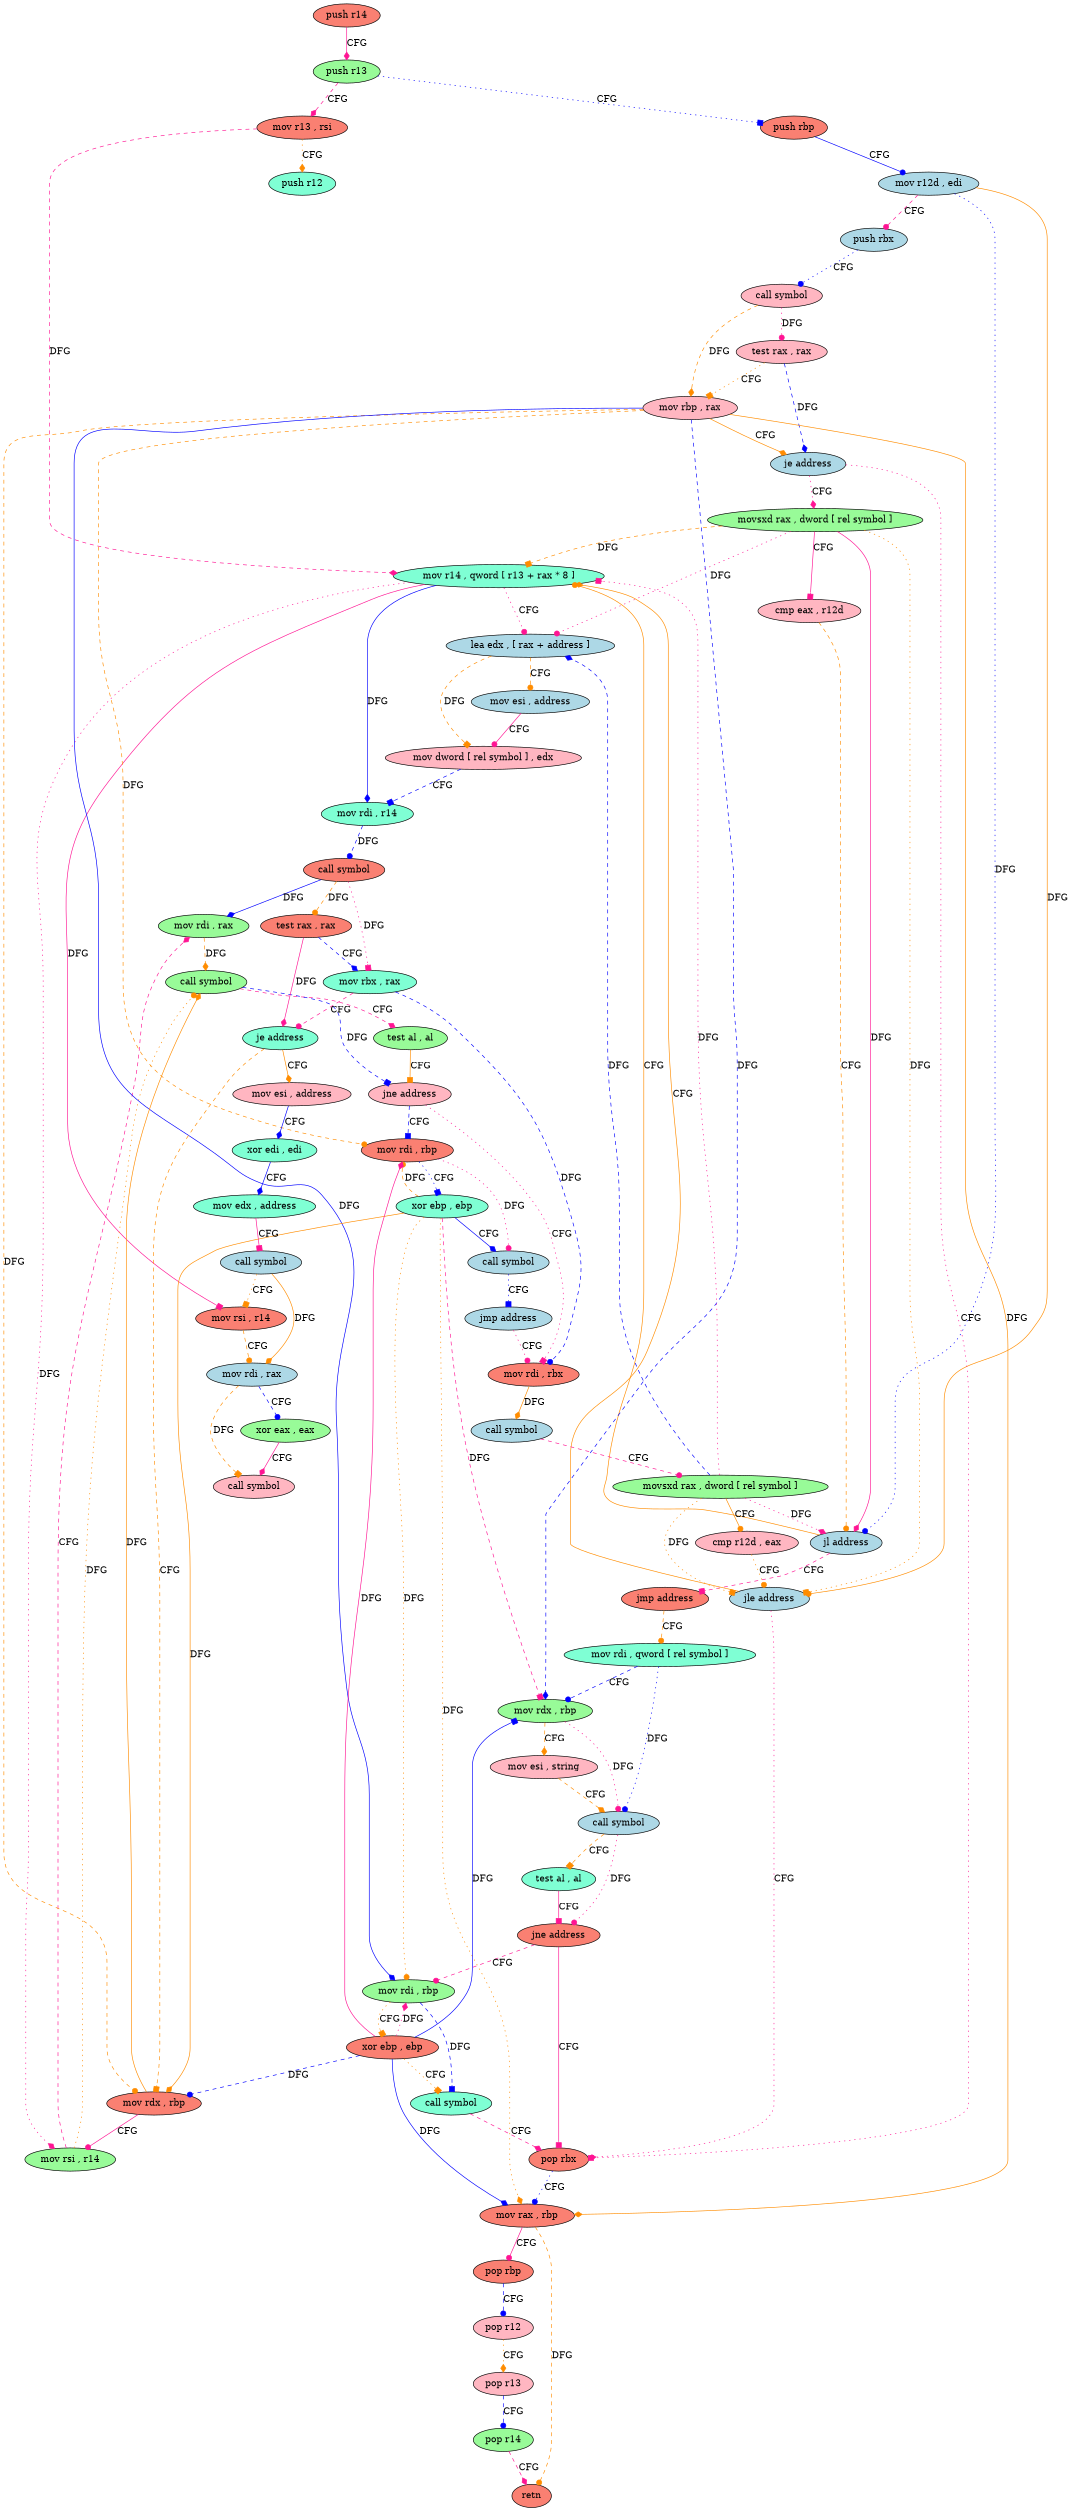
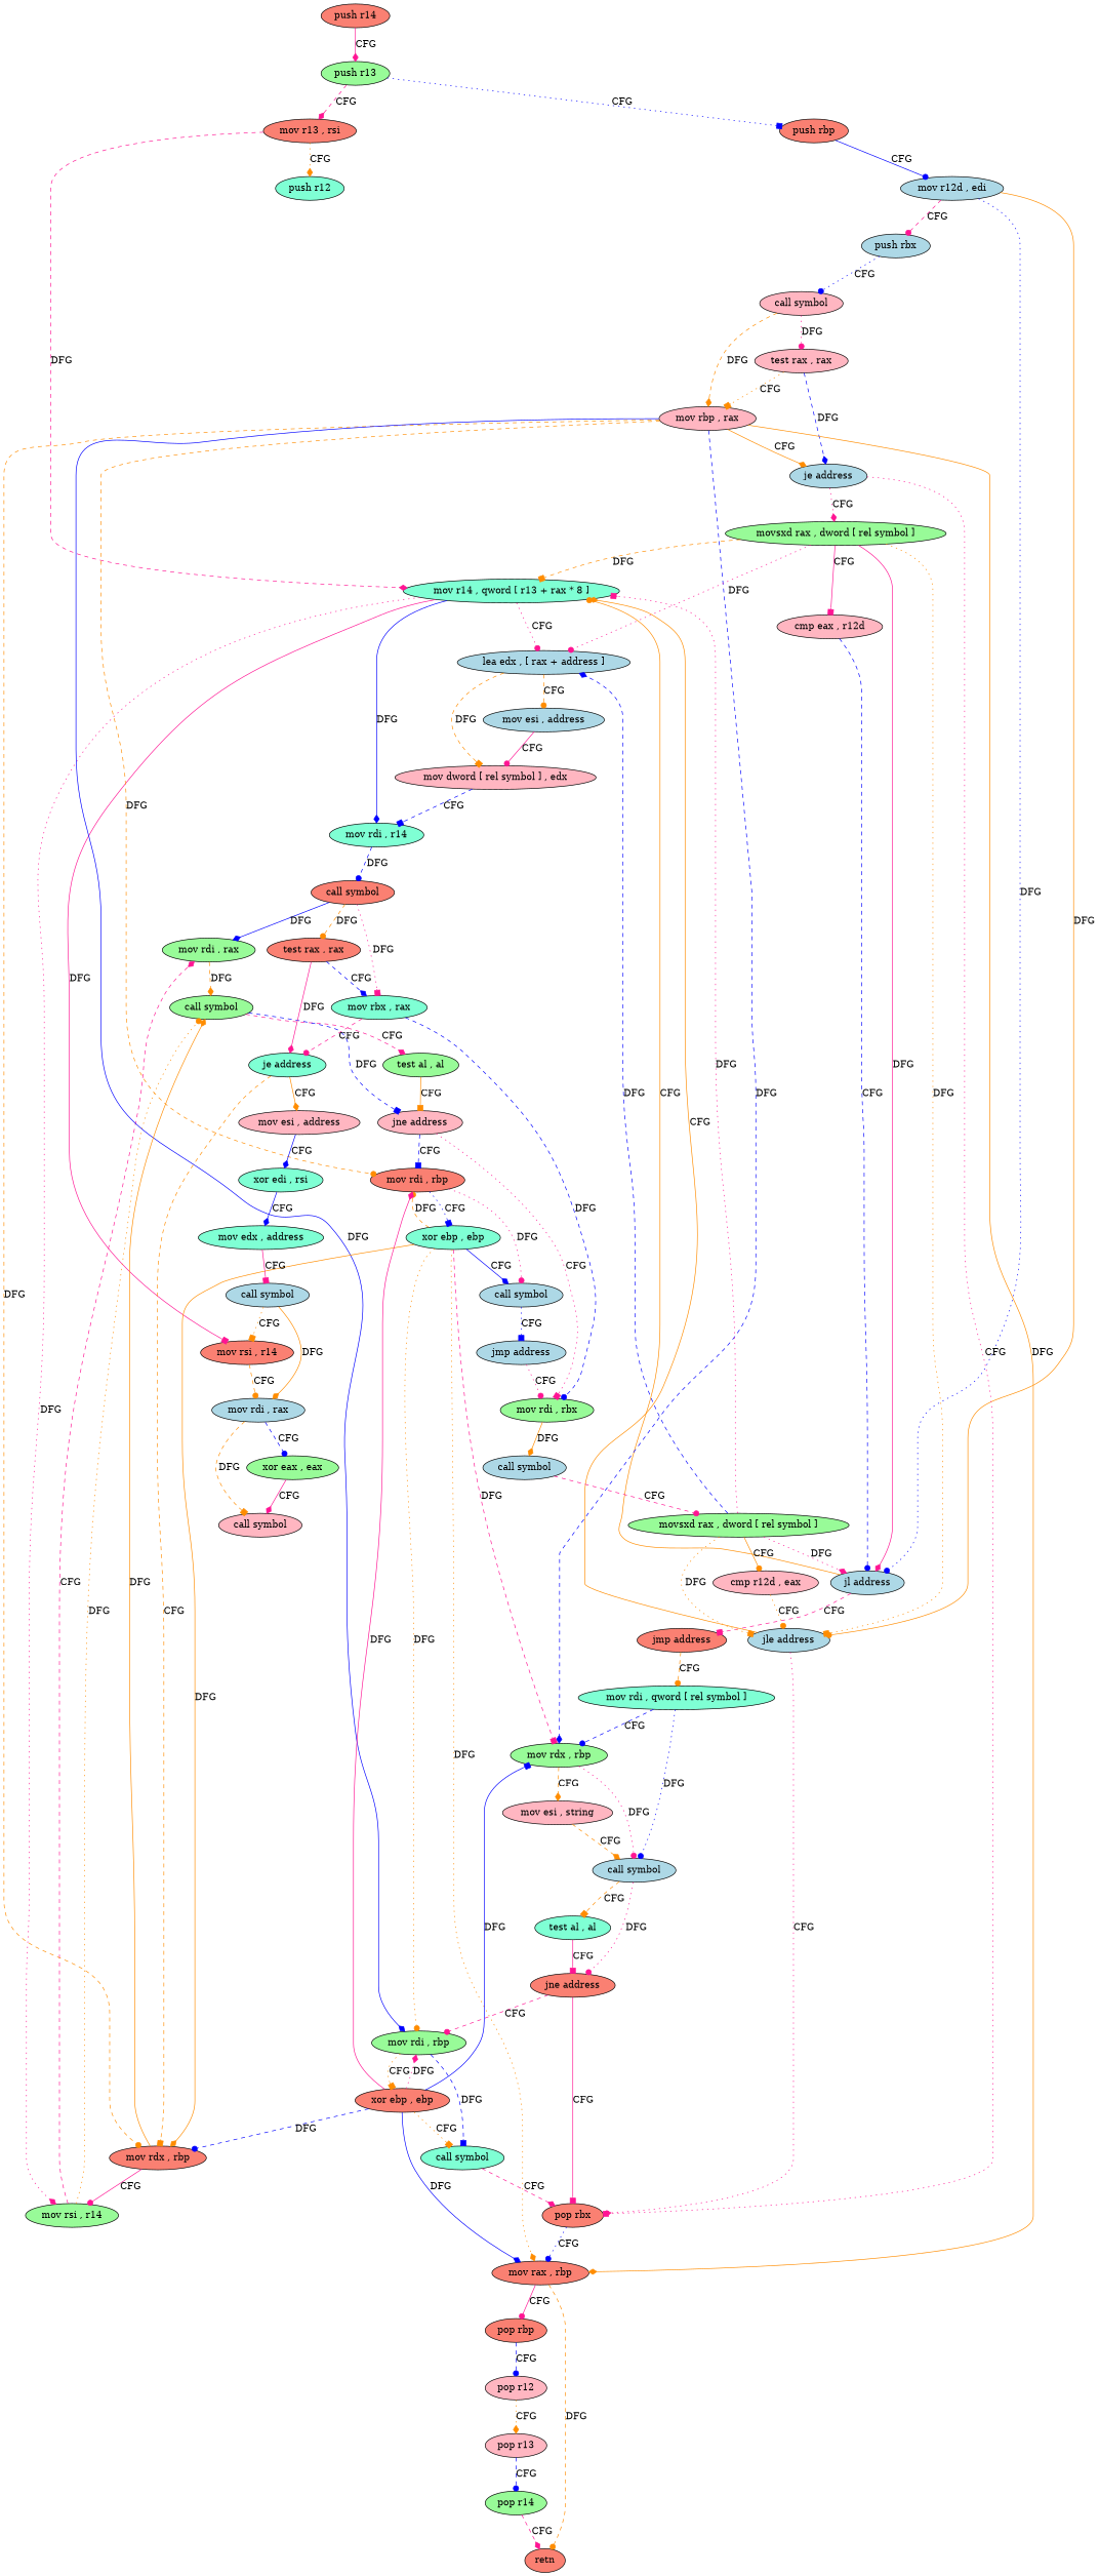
  digraph {
    node [fillcolor=salmon style=filled]
    edge [arrowhead=diamond color=darkorange style=dashed]
    n1 [label="push r14"]
    n2 [fillcolor=palegreen label="push r13"]
    n3 [label="mov r13 , rsi"]
    n4 [label="push rbp"]
    n5 [fillcolor=aquamarine label="push r12"]
    n6 [fillcolor=aquamarine label="mov r14 , qword [ r13 + rax * 8 ]"]
    n7 [fillcolor=lightblue label="lea edx , [ rax + address ]"]
    n8 [fillcolor=aquamarine label="mov rdi , r14"]
    n9 [label="mov rsi , r14"]
    n10 [fillcolor=palegreen label="mov rsi , r14"]
    n11 [fillcolor=lightblue label="mov r12d , edi"]
    n12 [fillcolor=lightblue label="push rbx"]
    n13 [fillcolor=lightblue label="jl address"]
    n14 [fillcolor=lightblue label="jle address"]
    n15 [fillcolor=lightpink label="call symbol"]
    n16 [label="jmp address"]
    n17 [label="pop rbx"]
    n18 [fillcolor=lightpink label="test rax , rax"]
    n19 [fillcolor=lightpink label="mov rbp , rax"]
    n20 [fillcolor=lightblue label="je address"]
    n21 [label="mov rax , rbp"]
    n22 [label="mov rdx , rbp"]
    n23 [label="mov rdi , rbp"]
    n24 [fillcolor=palegreen label="mov rdx , rbp"]
    n25 [fillcolor=palegreen label="mov rdi , rbp"]
    n26 [fillcolor=palegreen label="movsxd rax , dword [ rel symbol ]"]
    n27 [label="pop rbp"]
    n28 [label=retn]
    n29 [fillcolor=palegreen label="call symbol"]
    n30 [fillcolor=aquamarine label="xor ebp , ebp"]
    n31 [fillcolor=lightblue label="call symbol"]
    n32 [fillcolor=lightblue label="call symbol"]
    n33 [fillcolor=lightpink label="mov esi , string"]
    n34 [label="xor ebp , ebp"]
    n35 [fillcolor=aquamarine label="call symbol"]
    n36 [fillcolor=lightpink label="cmp eax , r12d"]
    n37 [fillcolor=lightblue label="mov esi , address"]
    n38 [fillcolor=lightpink label="mov dword [ rel symbol ] , edx"]
    n39 [fillcolor=lightpink label="pop r12"]
    n40 [fillcolor=lightpink label="pop r13"]
    n41 [fillcolor=palegreen label="pop r14"]
    n42 [fillcolor=aquamarine label="mov rdi , qword [ rel symbol ]"]
    n43 [label="call symbol"]
    n44 [fillcolor=lightblue label="mov rdi , rax"]
    n45 [fillcolor=palegreen label="mov rdi , rax"]
    n46 [label="test rax , rax"]
    n47 [fillcolor=aquamarine label="mov rbx , rax"]
    n48 [fillcolor=aquamarine label="je address"]
-   n49 [label="mov rdi , rbx"]
+   n49 [fillcolor=palegreen label="mov rdi , rbx"]
    n50 [fillcolor=lightpink label="mov esi , address"]
    n51 [fillcolor=lightblue label="call symbol"]
-   n52 [fillcolor=aquamarine label="xor edi , edi"]
+   n52 [fillcolor=aquamarine label="xor edi , rsi"]
    n53 [fillcolor=aquamarine label="mov edx , address"]
    n54 [fillcolor=palegreen label="test al , al"]
    n55 [fillcolor=lightpink label="jne address"]
    n56 [fillcolor=aquamarine label="test al , al"]
    n57 [label="jne address"]
    n58 [fillcolor=lightblue label="call symbol"]
    n59 [fillcolor=palegreen label="xor eax , eax"]
    n60 [fillcolor=lightpink label="call symbol"]
    n61 [fillcolor=palegreen label="movsxd rax , dword [ rel symbol ]"]
    n62 [fillcolor=lightblue label="jmp address"]
    n63 [fillcolor=lightpink label="cmp r12d , eax"]
    n1 -> n2 [color=deeppink label=CFG style=solid]
    n2 -> n3 [color=deeppink label=CFG]
    n2 -> n4 [arrowhead=box color=blue label=CFG style=dotted]
    n3 -> n5 [label=CFG style=dotted]
    n3 -> n6 [color=deeppink label=DFG]
    n4 -> n11 [arrowhead=dot color=blue label=CFG style=solid]
    n6 -> n7 [arrowhead=dot color=deeppink label=CFG style=dotted]
    n6 -> n8 [color=blue label=DFG style=solid]
    n6 -> n9 [arrowhead=box color=deeppink label=DFG style=solid]
    n6 -> n10 [color=deeppink label=DFG style=dotted]
    n7 -> n37 [arrowhead=dot label=CFG]
    n7 -> n38 [arrowhead=box label=DFG]
    n8 -> n43 [arrowhead=dot color=blue label=DFG]
    n9 -> n44 [arrowhead=dot label=CFG]
    n10 -> n29 [arrowhead=dot label=DFG style=dotted]
    n10 -> n45 [color=deeppink label=CFG]
    n11 -> n12 [arrowhead=dot color=deeppink label=CFG]
    n11 -> n13 [arrowhead=dot color=blue label=DFG style=dotted]
    n11 -> n14 [arrowhead=dot label=DFG style=solid]
    n12 -> n15 [arrowhead=dot color=blue label=CFG style=dotted]
    n13 -> n6 [arrowhead=dot label=CFG style=solid]
    n13 -> n16 [arrowhead=box color=deeppink label=CFG]
    n14 -> n6 [label=CFG style=solid]
    n14 -> n17 [color=deeppink label=CFG style=dotted]
    n15 -> n18 [arrowhead=dot color=deeppink label=DFG style=dotted]
    n15 -> n19 [label=DFG]
    n16 -> n42 [arrowhead=dot label=CFG]
    n17 -> n21 [arrowhead=dot color=blue label=CFG style=dotted]
    n18 -> n19 [arrowhead=box label=CFG style=dotted]
    n18 -> n20 [color=blue label=DFG]
    n19 -> n20 [label=CFG style=solid]
    n19 -> n21 [label=DFG style=solid]
    n19 -> n22 [arrowhead=dot label=DFG]
    n19 -> n23 [arrowhead=dot label=DFG]
    n19 -> n24 [color=blue label=DFG]
    n19 -> n25 [color=blue label=DFG style=solid]
    n20 -> n17 [arrowhead=box color=deeppink label=CFG style=dotted]
    n20 -> n26 [color=deeppink label=CFG style=dotted]
    n21 -> n27 [arrowhead=dot color=deeppink label=CFG style=solid]
    n21 -> n28 [arrowhead=dot label=DFG]
    n22 -> n10 [arrowhead=dot color=deeppink label=CFG style=solid]
    n22 -> n29 [label=DFG style=solid]
    n23 -> n30 [arrowhead=box color=blue label=CFG style=dotted]
    n23 -> n31 [arrowhead=dot color=deeppink label=DFG style=dotted]
    n24 -> n32 [arrowhead=dot color=deeppink label=DFG style=dotted]
    n24 -> n33 [label=CFG]
    n25 -> n34 [arrowhead=box label=CFG style=dotted]
    n25 -> n35 [arrowhead=box color=blue label=DFG]
    n26 -> n6 [arrowhead=box label=DFG]
    n26 -> n7 [arrowhead=dot color=deeppink label=DFG style=dotted]
    n26 -> n13 [color=deeppink label=DFG style=solid]
    n26 -> n14 [arrowhead=box label=DFG style=dotted]
    n26 -> n36 [arrowhead=box color=deeppink label=CFG style=solid]
    n27 -> n39 [arrowhead=dot color=blue label=CFG]
    n29 -> n54 [color=deeppink label=CFG]
    n29 -> n55 [arrowhead=box color=blue label=DFG]
    n30 -> n21 [label=DFG style=dotted]
    n30 -> n22 [label=DFG style=solid]
    n30 -> n23 [arrowhead=dot label=DFG]
    n30 -> n24 [arrowhead=box color=deeppink label=DFG]
    n30 -> n25 [arrowhead=dot label=DFG style=dotted]
    n30 -> n31 [color=blue label=CFG style=solid]
    n31 -> n62 [arrowhead=box color=blue label=CFG style=dotted]
    n32 -> n56 [arrowhead=box label=CFG]
    n32 -> n57 [arrowhead=dot color=deeppink label=DFG style=dotted]
    n33 -> n32 [label=CFG]
    n34 -> n21 [color=blue label=DFG style=solid]
    n34 -> n22 [arrowhead=dot color=blue label=DFG]
    n34 -> n23 [color=deeppink label=DFG style=solid]
    n34 -> n24 [arrowhead=box color=blue label=DFG style=solid]
    n34 -> n25 [color=deeppink label=DFG style=dotted]
    n34 -> n35 [arrowhead=box label=CFG style=dotted]
    n35 -> n17 [color=deeppink label=CFG]
-   n36 -> n13 [arrowhead=dot label=CFG]
+   n36 -> n13 [arrowhead=dot color=blue label=CFG]
    n37 -> n38 [arrowhead=dot color=deeppink label=CFG style=solid]
    n38 -> n8 [arrowhead=box color=blue label=CFG]
    n39 -> n40 [label=CFG style=dotted]
    n40 -> n41 [arrowhead=dot color=blue label=CFG]
    n41 -> n28 [color=deeppink label=CFG]
    n42 -> n24 [arrowhead=dot color=blue label=CFG]
    n42 -> n32 [arrowhead=dot color=blue label=DFG style=dotted]
    n43 -> n45 [color=blue label=DFG style=solid]
    n43 -> n46 [arrowhead=dot label=DFG]
    n43 -> n47 [arrowhead=box color=deeppink label=DFG style=dotted]
    n44 -> n59 [arrowhead=dot color=blue label=CFG]
    n44 -> n60 [arrowhead=box label=DFG]
    n45 -> n29 [label=DFG]
    n46 -> n47 [color=blue label=CFG]
    n46 -> n48 [color=deeppink label=DFG style=solid]
    n47 -> n48 [arrowhead=dot color=deeppink label=CFG]
    n47 -> n49 [arrowhead=dot color=blue label=DFG]
    n48 -> n22 [arrowhead=box label=CFG]
    n48 -> n50 [label=CFG style=solid]
    n49 -> n51 [label=DFG style=solid]
    n50 -> n52 [color=blue label=CFG style=solid]
    n51 -> n61 [arrowhead=dot color=deeppink label=CFG]
    n52 -> n53 [color=blue label=CFG style=solid]
    n53 -> n58 [arrowhead=box color=deeppink label=CFG style=solid]
    n54 -> n55 [arrowhead=box label=CFG style=solid]
    n55 -> n23 [arrowhead=box color=blue label=CFG]
    n55 -> n49 [arrowhead=box color=deeppink label=CFG style=dotted]
    n56 -> n57 [arrowhead=box color=deeppink label=CFG style=solid]
    n57 -> n17 [arrowhead=box color=deeppink label=CFG style=solid]
    n57 -> n25 [arrowhead=dot color=deeppink label=CFG]
    n58 -> n9 [arrowhead=box label=CFG style=dotted]
    n58 -> n44 [label=DFG style=solid]
    n59 -> n60 [color=deeppink label=CFG style=solid]
    n61 -> n6 [arrowhead=box color=deeppink label=DFG style=dotted]
    n61 -> n7 [color=blue label=DFG]
    n61 -> n13 [color=deeppink label=DFG style=dotted]
    n61 -> n14 [arrowhead=box label=DFG style=dotted]
    n61 -> n63 [arrowhead=dot label=CFG style=solid]
    n62 -> n49 [arrowhead=dot color=deeppink label=CFG style=dotted]
    n63 -> n14 [arrowhead=dot label=CFG style=dotted]
  }
